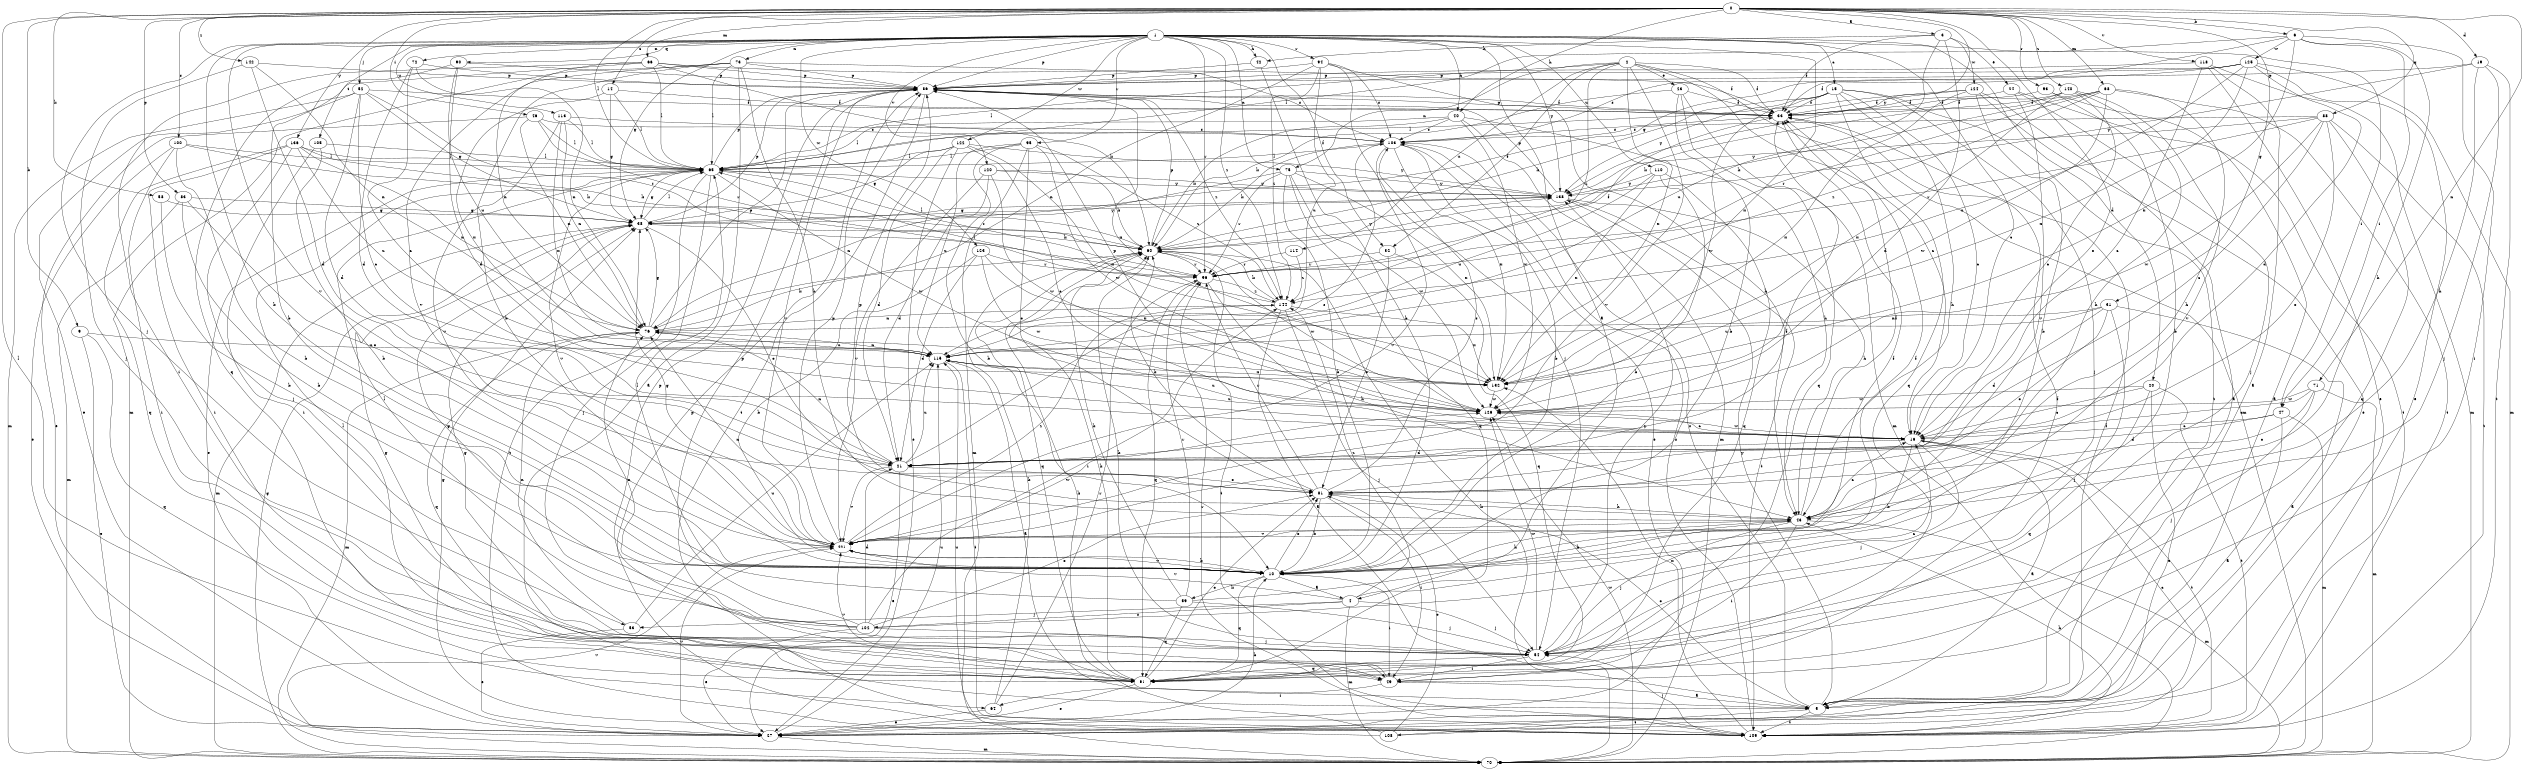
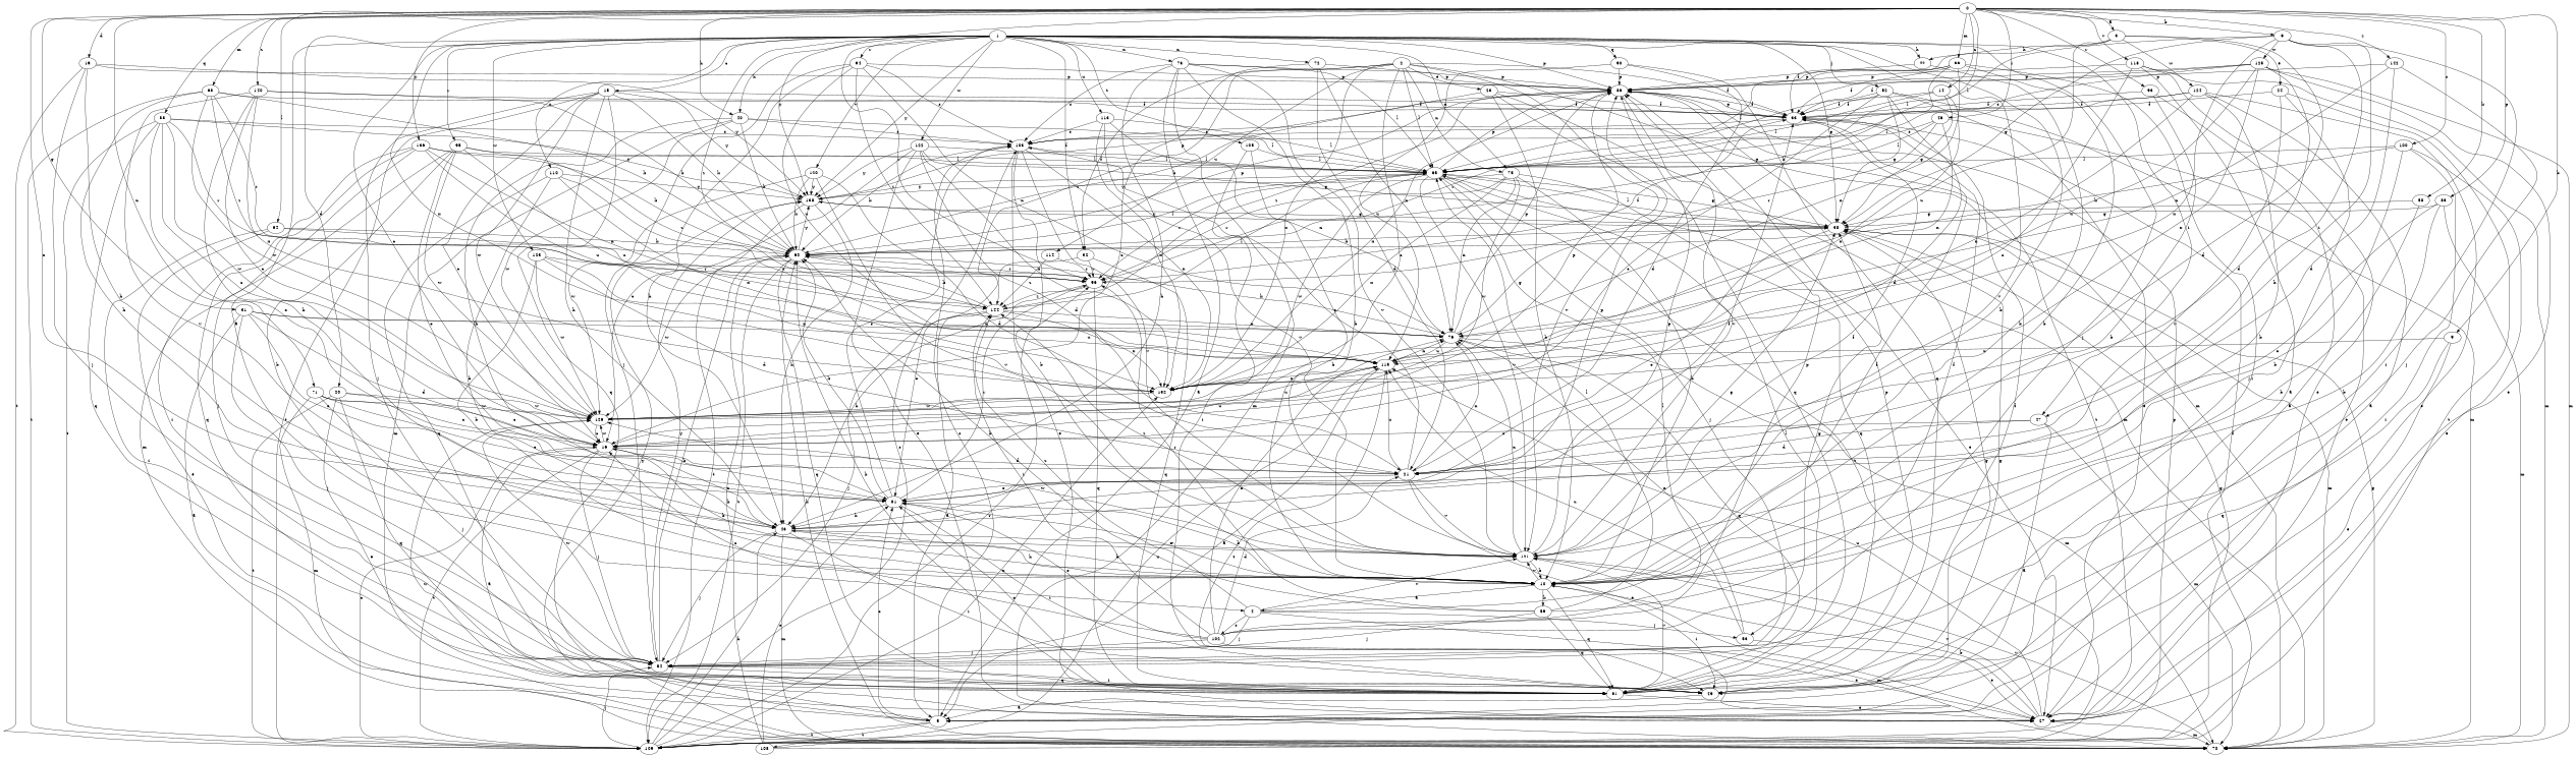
  strict digraph {
    0
    3
    6
    9
    14
    19
    n7 [label=31]
    40
    46
    58
    64
    65
    66
    68
    71
    81
    83
    88
    93
    100
    118
    136
    138
    140
    142
    42
    33
    21
    24
    115
    124
    38
    47
    132
    43
    49
    125
    27
    91
    86
    54
    109
    5
    76
    70
    103
    60
    126
    96
    10
-   121 [label=421]
+   121
    144
    16
    1
    4
    15
    20
    32
    52
    53
    72
    73
    75
    90
    94
    95
    105
    110
    113
    120
    122
    123
    102
    59
    2
    23
    114
    108
    0 -> 3 [label=a]
    0 -> 6 [label=b]
    0 -> 9 [label=b]
    0 -> 14 [label=c]
    0 -> 19 [label=d]
    0 -> n7 [label=g]
    0 -> 40 [label=h]
    0 -> 46 [label=i]
    0 -> 58 [label=k]
    0 -> 64 [label=l]
    0 -> 65 [label=l]
    0 -> 66 [label=m]
    0 -> 68 [label=m]
    0 -> 71 [label=n]
    0 -> 81 [label=o]
    0 -> 83 [label=p]
    0 -> 88 [label=q]
    0 -> 93 [label=r]
    0 -> 100 [label=s]
    0 -> 118 [label=v]
    0 -> 136 [label=y]
    0 -> 138 [label=y]
    0 -> 140 [label=z]
    0 -> 142 [label=z]
    3 -> 42 [label=h]
    3 -> 33 [label=f]
    3 -> 21 [label=d]
    3 -> 24 [label=e]
    3 -> 115 [label=u]
    3 -> 124 [label=w]
    6 -> 65 [label=l]
    6 -> 38 [label=g]
    6 -> 47 [label=i]
    6 -> 132 [label=x]
    6 -> 43 [label=h]
    6 -> 49 [label=i]
    6 -> 125 [label=w]
    9 -> 115 [label=u]
    9 -> 27 [label=e]
    9 -> 91 [label=q]
    14 -> 65 [label=l]
    14 -> 33 [label=f]
    14 -> 38 [label=g]
    14 -> 132 [label=x]
    19 -> 138 [label=y]
    19 -> 43 [label=h]
    19 -> 86 [label=p]
    19 -> 54 [label=j]
    19 -> 109 [label=t]
    n7 -> 81 [label=o]
    n7 -> 21 [label=d]
    n7 -> 115 [label=u]
    n7 -> 54 [label=j]
    n7 -> 5 [label=a]
    n7 -> 76 [label=n]
    40 -> 65 [label=l]
    40 -> 43 [label=h]
    40 -> 70 [label=m]
    40 -> 103 [label=s]
    40 -> 60 [label=k]
    40 -> 126 [label=w]
    46 -> 65 [label=l]
    46 -> 27 [label=e]
    46 -> 76 [label=n]
    46 -> 103 [label=s]
    46 -> 96 [label=r]
    58 -> 38 [label=g]
    58 -> 10 [label=b]
-   49 -> 64 [label=i]
+   64 -> 49 [label=i]
    64 -> 27 [label=e]
    64 -> 60 [label=k]
    64 -> 96 [label=r]
    65 -> 138 [label=y]
    65 -> 38 [label=g]
    65 -> 27 [label=e]
    65 -> 86 [label=p]
    65 -> 54 [label=j]
    65 -> 109 [label=t]
    65 -> 126 [label=w]
    65 -> 96 [label=r]
    65 -> 121 [label=v]
    66 -> 65 [label=l]
    66 -> 33 [label=f]
    66 -> 49 [label=i]
    66 -> 86 [label=p]
    66 -> 76 [label=n]
    66 -> 60 [label=k]
    66 -> 10 [label=b]
    68 -> 33 [label=f]
    68 -> 43 [label=h]
    68 -> 109 [label=t]
    68 -> 60 [label=k]
    68 -> 126 [label=w]
    68 -> 96 [label=r]
    68 -> 144 [label=z]
    71 -> 81 [label=o]
    71 -> 54 [label=j]
    71 -> 70 [label=m]
    71 -> 126 [label=w]
    71 -> 16 [label=c]
    81 -> 43 [label=h]
    81 -> 49 [label=i]
    81 -> 103 [label=s]
    81 -> 60 [label=k]
    81 -> 96 [label=r]
    81 -> 10 [label=b]
    83 -> 81 [label=o]
    83 -> 38 [label=g]
    83 -> 70 [label=m]
    83 -> 10 [label=b]
    88 -> 81 [label=o]
    88 -> 138 [label=y]
    88 -> 91 [label=q]
    88 -> 109 [label=t]
    88 -> 103 [label=s]
    88 -> 126 [label=w]
    88 -> 96 [label=r]
    88 -> 16 [label=c]
    93 -> 33 [label=f]
    93 -> 5 [label=a]
    93 -> 10 [label=b]
    100 -> 65 [label=l]
    100 -> 49 [label=i]
    100 -> 27 [label=e]
    100 -> 60 [label=k]
    100 -> 10 [label=b]
    118 -> 27 [label=e]
    118 -> 86 [label=p]
    118 -> 5 [label=a]
    118 -> 70 [label=m]
    118 -> 16 [label=c]
    136 -> 65 [label=l]
    136 -> 115 [label=u]
    136 -> 49 [label=i]
    136 -> 91 [label=q]
    136 -> 54 [label=j]
    136 -> 76 [label=n]
    136 -> 60 [label=k]
    138 -> 38 [label=g]
    138 -> 43 [label=h]
    138 -> 86 [label=p]
    138 -> 109 [label=t]
    140 -> 33 [label=f]
    140 -> 132 [label=x]
    140 -> 43 [label=h]
    140 -> 60 [label=k]
    140 -> 121 [label=v]
    140 -> 16 [label=c]
    142 -> 21 [label=d]
    142 -> 86 [label=p]
    142 -> 54 [label=j]
    142 -> 76 [label=n]
    42 -> 86 [label=p]
    42 -> 10 [label=b]
    33 -> 86 [label=p]
    33 -> 103 [label=s]
    21 -> 81 [label=o]
    21 -> 115 [label=u]
    21 -> 27 [label=e]
    21 -> 76 [label=n]
    21 -> 103 [label=s]
    21 -> 121 [label=v]
    24 -> 33 [label=f]
    24 -> 54 [label=j]
    24 -> 109 [label=t]
    24 -> 121 [label=v]
    115 -> 132 [label=x]
    115 -> 109 [label=t]
    115 -> 5 [label=a]
    115 -> 76 [label=n]
    124 -> 65 [label=l]
    124 -> 33 [label=f]
    124 -> 132 [label=x]
    124 -> 27 [label=e]
    124 -> 5 [label=a]
    124 -> 10 [label=b]
    38 -> 65 [label=l]
    38 -> 81 [label=o]
    38 -> 138 [label=y]
    38 -> 86 [label=p]
    38 -> 70 [label=m]
    38 -> 60 [label=k]
    47 -> 21 [label=d]
    47 -> 5 [label=a]
    47 -> 70 [label=m]
    47 -> 16 [label=c]
    132 -> 126 [label=w]
    43 -> 33 [label=f]
    43 -> 49 [label=i]
    43 -> 86 [label=p]
    43 -> 54 [label=j]
    43 -> 70 [label=m]
    43 -> 10 [label=b]
    43 -> 121 [label=v]
    43 -> 16 [label=c]
    49 -> 33 [label=f]
    49 -> 38 [label=g]
    49 -> 5 [label=a]
    125 -> 33 [label=f]
    125 -> 21 [label=d]
    125 -> 115 [label=u]
    125 -> 132 [label=x]
    125 -> 27 [label=e]
    125 -> 86 [label=p]
    125 -> 70 [label=m]
    125 -> 103 [label=s]
    27 -> 115 [label=u]
    27 -> 70 [label=m]
    27 -> 10 [label=b]
    27 -> 121 [label=v]
    91 -> 65 [label=l]
    91 -> 81 [label=o]
    91 -> 38 [label=g]
    91 -> 27 [label=e]
    91 -> 86 [label=p]
    91 -> 60 [label=k]
    91 -> 121 [label=v]
    86 -> 33 [label=f]
    86 -> 132 [label=x]
    86 -> 109 [label=t]
    86 -> 121 [label=v]
    86 -> 144 [label=z]
    54 -> 138 [label=y]
    54 -> 49 [label=i]
    54 -> 91 [label=q]
    54 -> 60 [label=k]
    54 -> 126 [label=w]
    109 -> 38 [label=g]
    109 -> 132 [label=x]
    109 -> 43 [label=h]
    109 -> 86 [label=p]
    109 -> 54 [label=j]
    109 -> 103 [label=s]
    109 -> 96 [label=r]
    109 -> 16 [label=c]
    5 -> 81 [label=o]
    5 -> 138 [label=y]
    5 -> 109 [label=t]
    5 -> 103 [label=s]
    5 -> 108 [label=t]
    76 -> 115 [label=u]
    76 -> 38 [label=g]
    76 -> 91 [label=q]
    76 -> 86 [label=p]
    76 -> 70 [label=m]
    76 -> 60 [label=k]
    70 -> 38 [label=g]
    70 -> 60 [label=k]
    70 -> 126 [label=w]
    70 -> 121 [label=v]
    103 -> 65 [label=l]
    103 -> 132 [label=x]
    103 -> 27 [label=e]
    103 -> 60 [label=k]
    103 -> 10 [label=b]
    103 -> 121 [label=v]
    60 -> 65 [label=l]
    60 -> 138 [label=y]
    60 -> 91 [label=q]
    60 -> 86 [label=p]
    60 -> 109 [label=t]
    60 -> 126 [label=w]
    60 -> 96 [label=r]
    126 -> 115 [label=u]
    126 -> 86 [label=p]
    126 -> 16 [label=c]
    96 -> 33 [label=f]
    96 -> 43 [label=h]
    96 -> 91 [label=q]
    96 -> 144 [label=z]
    10 -> 81 [label=o]
    10 -> 43 [label=h]
    10 -> 49 [label=i]
    10 -> 91 [label=q]
    10 -> 121 [label=v]
    10 -> 4 [label=a]
    10 -> 59 [label=k]
    121 -> 33 [label=f]
    121 -> 38 [label=g]
    121 -> 86 [label=p]
    121 -> 76 [label=n]
    121 -> 126 [label=w]
    121 -> 10 [label=b]
    121 -> 144 [label=z]
    144 -> 65 [label=l]
    144 -> 132 [label=x]
    144 -> 54 [label=j]
    144 -> 5 [label=a]
    144 -> 76 [label=n]
    144 -> 60 [label=k]
    16 -> 21 [label=d]
    16 -> 115 [label=u]
    16 -> 54 [label=j]
    16 -> 109 [label=t]
    16 -> 5 [label=a]
    16 -> 126 [label=w]
    16 -> 10 [label=b]
    1 -> 40 [label=h]
    1 -> 138 [label=y]
    1 -> 42 [label=h]
    1 -> 38 [label=g]
    1 -> 47 [label=i]
    1 -> 132 [label=x]
    1 -> 86 [label=p]
    1 -> 96 [label=r]
    1 -> 10 [label=b]
    1 -> 121 [label=v]
    1 -> 144 [label=z]
    1 -> 16 [label=c]
    1 -> 4 [label=a]
    1 -> 15 [label=c]
    1 -> 20 [label=d]
    1 -> 32 [label=f]
    1 -> 52 [label=j]
    1 -> 53 [label=j]
    1 -> 72 [label=n]
    1 -> 73 [label=n]
    1 -> 75 [label=n]
    1 -> 90 [label=q]
    1 -> 94 [label=r]
    1 -> 95 [label=r]
    1 -> 105 [label=t]
    1 -> 110 [label=u]
    1 -> 113 [label=u]
    1 -> 120 [label=v]
    1 -> 122 [label=w]
    1 -> 123 [label=w]
    4 -> 33 [label=f]
    4 -> 54 [label=j]
    4 -> 70 [label=m]
    4 -> 121 [label=v]
    4 -> 144 [label=z]
    4 -> 53 [label=j]
    4 -> 102 [label=s]
    15 -> 138 [label=y]
    15 -> 33 [label=f]
    15 -> 43 [label=h]
    15 -> 91 [label=q]
    15 -> 54 [label=j]
-   15 -> 5 [label=t]
+   15 -> 109 [label=t]
    15 -> 60 [label=k]
    15 -> 126 [label=w]
    15 -> 16 [label=c]
    20 -> 27 [label=e]
    20 -> 91 [label=q]
    20 -> 109 [label=t]
    20 -> 126 [label=w]
    20 -> 16 [label=c]
    32 -> 81 [label=o]
    32 -> 91 [label=q]
    32 -> 96 [label=r]
    52 -> 33 [label=f]
    52 -> 21 [label=d]
    52 -> 38 [label=g]
    52 -> 27 [label=e]
    52 -> 70 [label=m]
    52 -> 96 [label=r]
    52 -> 16 [label=c]
    53 -> 115 [label=u]
    53 -> 27 [label=e]
    53 -> 76 [label=n]
    72 -> 21 [label=d]
    72 -> 86 [label=p]
    72 -> 76 [label=n]
    72 -> 16 [label=c]
    73 -> 65 [label=l]
    73 -> 43 [label=h]
    73 -> 86 [label=p]
    73 -> 5 [label=a]
    73 -> 70 [label=m]
    73 -> 103 [label=s]
    73 -> 10 [label=b]
    73 -> 121 [label=v]
    75 -> 138 [label=y]
    75 -> 132 [label=x]
    75 -> 91 [label=q]
    75 -> 76 [label=n]
    75 -> 126 [label=w]
    75 -> 96 [label=r]
    75 -> 10 [label=b]
    90 -> 21 [label=d]
    90 -> 115 [label=u]
    90 -> 91 [label=q]
    90 -> 86 [label=p]
    94 -> 115 [label=u]
    94 -> 43 [label=h]
    94 -> 86 [label=p]
    94 -> 54 [label=j]
    94 -> 76 [label=n]
    94 -> 103 [label=s]
    94 -> 144 [label=z]
    95 -> 65 [label=l]
    95 -> 81 [label=o]
    95 -> 115 [label=u]
    95 -> 70 [label=m]
    95 -> 126 [label=w]
    95 -> 10 [label=b]
    95 -> 144 [label=z]
    105 -> 65 [label=l]
    105 -> 49 [label=i]
    105 -> 10 [label=b]
    110 -> 138 [label=y]
    110 -> 115 [label=u]
    110 -> 132 [label=x]
    110 -> 91 [label=q]
    110 -> 10 [label=b]
    113 -> 65 [label=l]
    113 -> 132 [label=x]
    113 -> 76 [label=n]
    113 -> 103 [label=s]
    113 -> 121 [label=v]
    120 -> 138 [label=y]
    120 -> 21 [label=d]
    120 -> 60 [label=k]
    120 -> 126 [label=w]
    120 -> 121 [label=v]
    122 -> 65 [label=l]
    122 -> 138 [label=y]
    122 -> 21 [label=d]
    122 -> 38 [label=g]
    122 -> 132 [label=x]
    122 -> 27 [label=e]
    122 -> 16 [label=c]
    123 -> 21 [label=d]
    123 -> 132 [label=x]
    123 -> 126 [label=w]
    123 -> 96 [label=r]
    123 -> 10 [label=b]
    102 -> 65 [label=l]
    102 -> 81 [label=o]
    102 -> 21 [label=d]
    102 -> 38 [label=g]
    102 -> 27 [label=e]
    102 -> 86 [label=p]
    102 -> 54 [label=j]
    102 -> 76 [label=n]
    102 -> 144 [label=i]
    102 -> 16 [label=c]
    59 -> 65 [label=l]
    59 -> 33 [label=f]
    59 -> 91 [label=q]
    59 -> 54 [label=j]
    59 -> 60 [label=k]
    59 -> 96 [label=r]
    2 -> 65 [label=l]
    2 -> 33 [label=f]
    2 -> 132 [label=x]
    2 -> 70 [label=m]
    2 -> 121 [label=v]
    2 -> 144 [label=z]
    2 -> 16 [label=c]
    2 -> 32 [label=f]
    2 -> 75 [label=n]
    2 -> 23 [label=e]
    2 -> 114 [label=u]
    23 -> 33 [label=f]
    23 -> 91 [label=q]
    23 -> 70 [label=m]
    23 -> 60 [label=k]
    23 -> 10 [label=b]
    114 -> 96 [label=r]
    114 -> 144 [label=z]
    108 -> 81 [label=o]
    108 -> 33 [label=f]
    108 -> 115 [label=u]
    108 -> 60 [label=k]
  }
